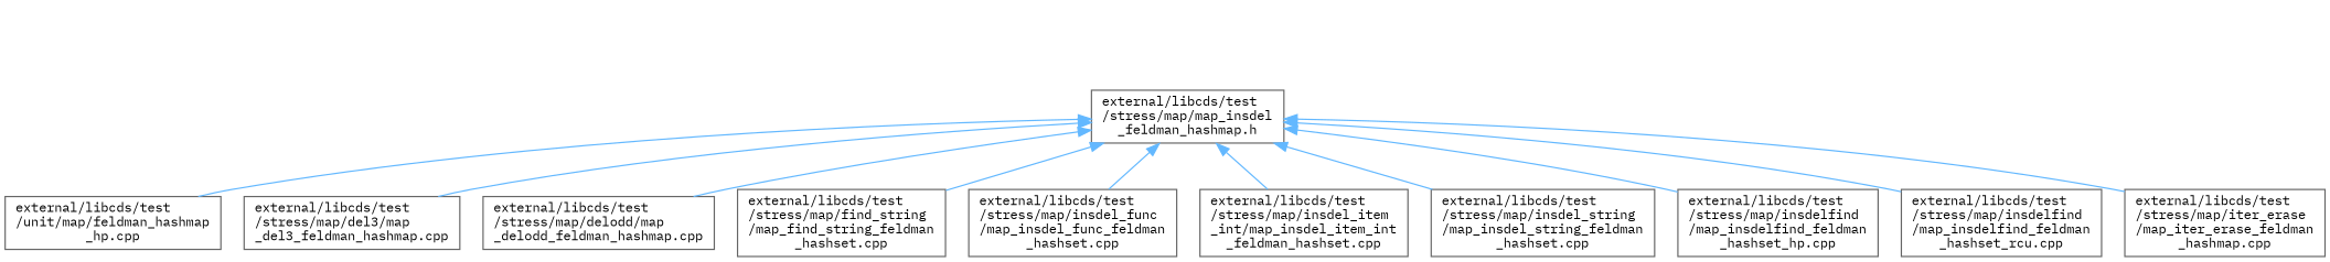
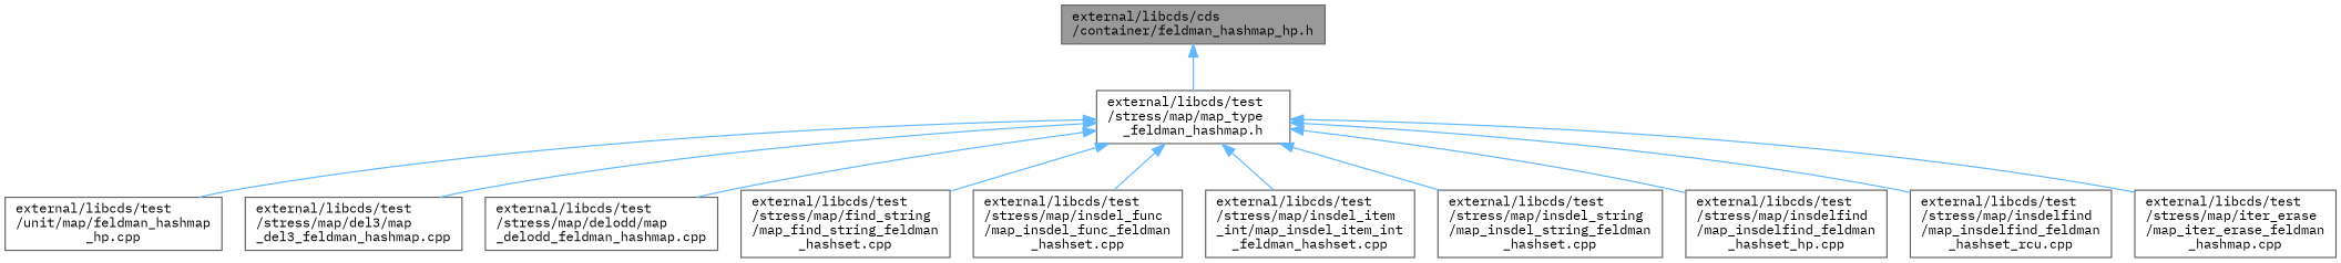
  digraph {
    fontname="IBM Plex Mono"
    node [color=grey40 fillcolor=white fontname="IBM Plex Mono" fontsize=10 shape=box style=filled]
    edge [color=steelblue1 dir=back fontname="IBM Plex Mono" fontsize=10 labelfontname=Helvetica labelfontsize=10 style=solid]
-   n2 [height=0.2 label="external/libcds/test\l/stress/map/map_insdel\l_feldman_hashmap.h" width=0.4]
+   n1 [color=gray40 fillcolor=grey60 fontcolor=black height=0.2 label="external/libcds/cds\l/container/feldman_hashmap_hp.h" width=0.4]
+   n2 [height=0.2 label="external/libcds/test\l/stress/map/map_type\l_feldman_hashmap.h" width=0.4]
    n3 [height=0.2 label="external/libcds/test\l/unit/map/feldman_hashmap\l_hp.cpp" width=0.4]
    n4 [height=0.2 label="external/libcds/test\l/stress/map/del3/map\l_del3_feldman_hashmap.cpp" width=0.4]
    n5 [height=0.2 label="external/libcds/test\l/stress/map/delodd/map\l_delodd_feldman_hashmap.cpp" width=0.4]
    n6 [height=0.2 label="external/libcds/test\l/stress/map/find_string\l/map_find_string_feldman\l_hashset.cpp" width=0.4]
    n7 [height=0.2 label="external/libcds/test\l/stress/map/insdel_func\l/map_insdel_func_feldman\l_hashset.cpp" width=0.4]
    n8 [height=0.2 label="external/libcds/test\l/stress/map/insdel_item\l_int/map_insdel_item_int\l_feldman_hashset.cpp" width=0.4]
    n9 [height=0.2 label="external/libcds/test\l/stress/map/insdel_string\l/map_insdel_string_feldman\l_hashset.cpp" width=0.4]
    n10 [height=0.2 label="external/libcds/test\l/stress/map/insdelfind\l/map_insdelfind_feldman\l_hashset_hp.cpp" width=0.4]
    n11 [height=0.2 label="external/libcds/test\l/stress/map/insdelfind\l/map_insdelfind_feldman\l_hashset_rcu.cpp" width=0.4]
    n12 [height=0.2 label="external/libcds/test\l/stress/map/iter_erase\l/map_iter_erase_feldman\l_hashmap.cpp" width=0.4]
+   n1 -> n2
    n2 -> n3
    n2 -> n4
    n2 -> n5
    n2 -> n6
    n2 -> n7
    n2 -> n8
    n2 -> n9
    n2 -> n10
    n2 -> n11
    n2 -> n12
  }
